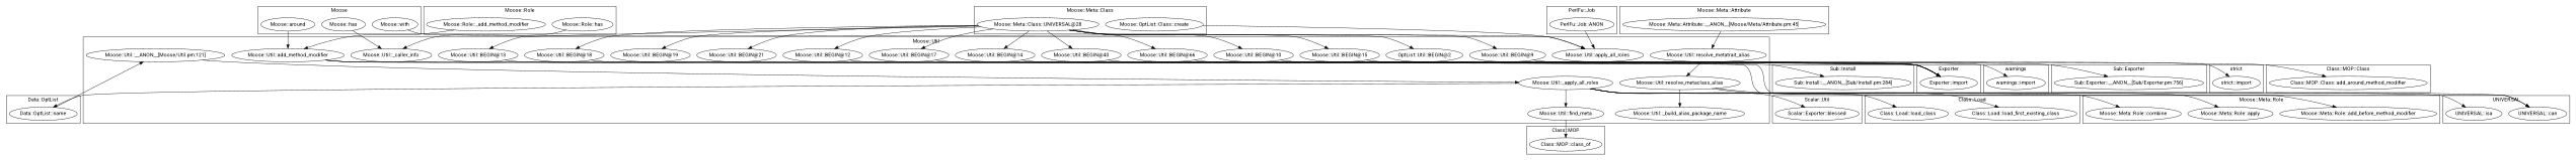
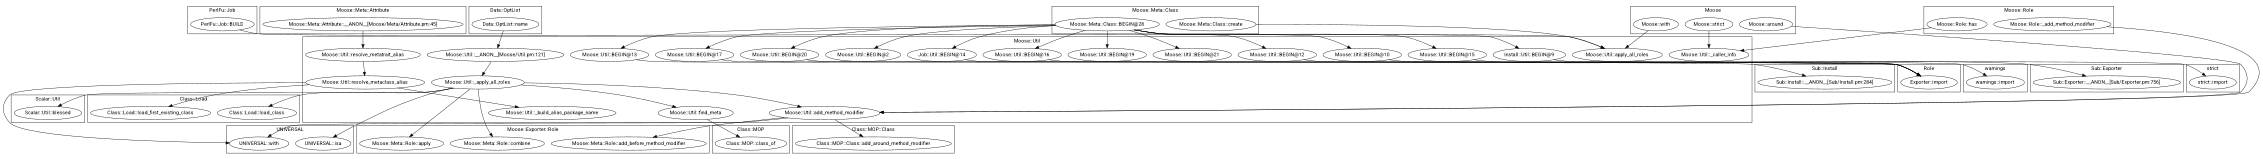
  digraph {
    fontname=Roboto
    node [fontname=Roboto]
    edge [fontname=Roboto]
    n1 [label="Data::OptList::name"]
    "warnings::import"
    "Moose::Meta::Role::add_before_method_modifier"
    "Moose::Meta::Role::apply"
    "Moose::Meta::Role::combine"
    "Moose::with"
-   "Moose::has"
+   "Moose::has" [label="Moose::strict"]
    "Moose::around"
    "UNIVERSAL::isa"
-   "UNIVERSAL::can"
+   "UNIVERSAL::can" [label="UNIVERSAL::with"]
    "Sub::Install::__ANON__[Sub/Install.pm:284]"
    "Moose::Role::has"
    "Moose::Role::_add_method_modifier"
-   "Scalar::Util::blessed" [label="Scalar::Exporter::blessed"]
-   "Moose::Meta::Class::create" [label="Moose::OptList::Class::create"]
-   "Moose::Meta::Class::BEGIN@28" [label="Moose::Meta::Class::UNIVERSAL@28"]
+   "Scalar::Util::blessed"
+   "Moose::Meta::Class::create"
+   "Moose::Meta::Class::BEGIN@28"
    "Class::Load::load_class"
    "Class::Load::load_first_existing_class"
-   "PerlFu::Job::BUILD" [label="PerlFu::Job::ANON"]
+   "PerlFu::Job::BUILD"
    "Sub::Exporter::__ANON__[Sub/Exporter.pm:756]"
    "strict::import"
    "Moose::Util::BEGIN@13"
    "Moose::Util::BEGIN@12"
    "Moose::Util::resolve_metatrait_alias"
-   "Moose::Util::BEGIN@14"
+   "Moose::Util::BEGIN@14" [label="Job::Util::BEGIN@14"]
    "Moose::Util::BEGIN@10"
    "Moose::Util::_build_alias_package_name"
    "Moose::Util::_apply_all_roles"
    "Moose::Util::_caller_info"
    "Moose::Util::BEGIN@15"
    "Moose::Util::BEGIN@21"
    "Moose::Util::find_meta"
-   "Moose::Util::BEGIN@18"
    "Moose::Util::apply_all_roles"
    "Moose::Util::BEGIN@17"
-   "Moose::Util::BEGIN@20" [label="Moose::Util::BEGIN@40"]
-   "Moose::Util::BEGIN@2" [label="OptList::Util::BEGIN@2"]
-   "Moose::Util::BEGIN@9"
+   "Moose::Util::BEGIN@20"
+   "Moose::Util::BEGIN@2"
+   "Moose::Util::BEGIN@9" [label="Install::Util::BEGIN@9"]
    "Moose::Util::__ANON__[Moose/Util.pm:121]"
-   "Moose::Util::BEGIN@16" [label="Moose::Util::BEGIN@66"]
+   "Moose::Util::BEGIN@16"
    "Moose::Util::add_method_modifier"
    "Moose::Util::BEGIN@19"
    "Moose::Util::resolve_metaclass_alias"
    "Class::MOP::Class::add_around_method_modifier"
    "Class::MOP::class_of"
    "Moose::Meta::Attribute::__ANON__[Moose/Meta/Attribute.pm:45]"
    "Exporter::import"
    subgraph cluster_1 {
      label="Data::OptList"
      n1
    }
    subgraph cluster_2 {
      label=warnings
      "warnings::import"
    }
    subgraph cluster_3 {
-     label="Moose::Meta::Role"
+     label="Moose::Exporter::Role"
      "Moose::Meta::Role::add_before_method_modifier"
      "Moose::Meta::Role::apply"
      "Moose::Meta::Role::combine"
    }
    subgraph cluster_4 {
      label=Moose
      "Moose::with"
      "Moose::has"
      "Moose::around"
    }
    subgraph cluster_5 {
      label=UNIVERSAL
      "UNIVERSAL::isa"
      "UNIVERSAL::can"
    }
    subgraph cluster_6 {
      label="Sub::Install"
      "Sub::Install::__ANON__[Sub/Install.pm:284]"
    }
    subgraph cluster_7 {
      label="Moose::Role"
      "Moose::Role::has"
      "Moose::Role::_add_method_modifier"
    }
    subgraph cluster_8 {
      label="Scalar::Util"
      "Scalar::Util::blessed"
    }
    subgraph cluster_9 {
      label="Moose::Meta::Class"
      "Moose::Meta::Class::create"
      "Moose::Meta::Class::BEGIN@28"
    }
    subgraph cluster_10 {
      label="Class::Load"
      "Class::Load::load_class"
      "Class::Load::load_first_existing_class"
    }
    subgraph cluster_11 {
      label="PerlFu::Job"
      "PerlFu::Job::BUILD"
    }
    subgraph cluster_12 {
      label="Sub::Exporter"
      "Sub::Exporter::__ANON__[Sub/Exporter.pm:756]"
    }
    subgraph cluster_13 {
      label="strict"
      "strict::import"
    }
    subgraph cluster_14 {
      label="Moose::Util"
      "Moose::Util::BEGIN@13"
      "Moose::Util::BEGIN@12"
      "Moose::Util::resolve_metatrait_alias"
      "Moose::Util::BEGIN@14"
      "Moose::Util::BEGIN@10"
      "Moose::Util::_build_alias_package_name"
      "Moose::Util::_apply_all_roles"
      "Moose::Util::_caller_info"
      "Moose::Util::BEGIN@15"
      "Moose::Util::BEGIN@21"
      "Moose::Util::find_meta"
-     "Moose::Util::BEGIN@18"
      "Moose::Util::apply_all_roles"
      "Moose::Util::BEGIN@17"
      "Moose::Util::BEGIN@20"
      "Moose::Util::BEGIN@2"
      "Moose::Util::BEGIN@9"
      "Moose::Util::__ANON__[Moose/Util.pm:121]"
      "Moose::Util::BEGIN@16"
      "Moose::Util::add_method_modifier"
      "Moose::Util::BEGIN@19"
      "Moose::Util::resolve_metaclass_alias"
    }
    subgraph cluster_15 {
      label="Class::MOP::Class"
      "Class::MOP::Class::add_around_method_modifier"
    }
    subgraph cluster_16 {
      label="Class::MOP"
      "Class::MOP::class_of"
    }
    subgraph cluster_17 {
      label="Moose::Meta::Attribute"
      "Moose::Meta::Attribute::__ANON__[Moose/Meta/Attribute.pm:45]"
    }
    subgraph cluster_18 {
-     label=Exporter
+     label=Role
      "Exporter::import"
    }
    n1 -> "Moose::Util::__ANON__[Moose/Util.pm:121]"
    "Moose::with" -> "Moose::Util::apply_all_roles"
    "Moose::has" -> "Moose::Util::_caller_info"
    "Moose::around" -> "Moose::Util::add_method_modifier"
    "Moose::Role::has" -> "Moose::Util::_caller_info"
    "Moose::Role::_add_method_modifier" -> "Moose::Util::add_method_modifier"
    "Moose::Meta::Class::create" -> "Moose::Util::apply_all_roles"
    "Moose::Meta::Class::BEGIN@28" -> "Moose::Util::BEGIN@13"
    "Moose::Meta::Class::BEGIN@28" -> "Moose::Util::BEGIN@12"
    "Moose::Meta::Class::BEGIN@28" -> "Moose::Util::BEGIN@14"
    "Moose::Meta::Class::BEGIN@28" -> "Moose::Util::BEGIN@10"
    "Moose::Meta::Class::BEGIN@28" -> "Moose::Util::BEGIN@15"
    "Moose::Meta::Class::BEGIN@28" -> "Moose::Util::BEGIN@21"
-   "Moose::Meta::Class::BEGIN@28" -> "Moose::Util::BEGIN@18"
    "Moose::Meta::Class::BEGIN@28" -> "Moose::Util::BEGIN@17"
    "Moose::Meta::Class::BEGIN@28" -> "Moose::Util::BEGIN@20"
    "Moose::Meta::Class::BEGIN@28" -> "Moose::Util::BEGIN@2"
    "Moose::Meta::Class::BEGIN@28" -> "Moose::Util::BEGIN@9"
    "Moose::Meta::Class::BEGIN@28" -> "Moose::Util::BEGIN@16"
    "Moose::Meta::Class::BEGIN@28" -> "Moose::Util::BEGIN@19"
    "PerlFu::Job::BUILD" -> "Moose::Util::apply_all_roles"
    "Moose::Util::BEGIN@13" -> "Sub::Install::__ANON__[Sub/Install.pm:284]"
    "Moose::Util::BEGIN@12" -> "Exporter::import"
    "Moose::Util::resolve_metatrait_alias" -> "Moose::Util::resolve_metaclass_alias"
    "Moose::Util::BEGIN@14" -> "Exporter::import"
    "Moose::Util::BEGIN@10" -> "warnings::import"
-   "Moose::Util::_apply_all_roles" -> n1
+   "Moose::Util::_apply_all_roles" -> "Moose::Util::add_method_modifier"
    "Moose::Util::_apply_all_roles" -> "Moose::Meta::Role::apply"
    "Moose::Util::_apply_all_roles" -> "Moose::Meta::Role::combine"
    "Moose::Util::_apply_all_roles" -> "UNIVERSAL::isa"
    "Moose::Util::_apply_all_roles" -> "Scalar::Util::blessed"
    "Moose::Util::_apply_all_roles" -> "Class::Load::load_class"
    "Moose::Util::_apply_all_roles" -> "Moose::Util::find_meta"
    "Moose::Util::BEGIN@15" -> "Sub::Exporter::__ANON__[Sub/Exporter.pm:756]"
    "Moose::Util::find_meta" -> "Class::MOP::class_of"
-   "Moose::Util::BEGIN@18" -> "Exporter::import"
    "Moose::Util::BEGIN@17" -> "Exporter::import"
    "Moose::Util::BEGIN@20" -> "Exporter::import"
    "Moose::Util::BEGIN@9" -> "strict::import"
    "Moose::Util::__ANON__[Moose/Util.pm:121]" -> "Moose::Util::_apply_all_roles"
    "Moose::Util::BEGIN@16" -> "Exporter::import"
    "Moose::Util::add_method_modifier" -> "Moose::Meta::Role::add_before_method_modifier"
    "Moose::Util::add_method_modifier" -> "UNIVERSAL::can"
    "Moose::Util::add_method_modifier" -> "Class::MOP::Class::add_around_method_modifier"
    "Moose::Util::resolve_metaclass_alias" -> "UNIVERSAL::can"
    "Moose::Util::resolve_metaclass_alias" -> "Class::Load::load_first_existing_class"
    "Moose::Util::resolve_metaclass_alias" -> "Moose::Util::_build_alias_package_name"
    "Moose::Meta::Attribute::__ANON__[Moose/Meta/Attribute.pm:45]" -> "Moose::Util::resolve_metatrait_alias"
  }
